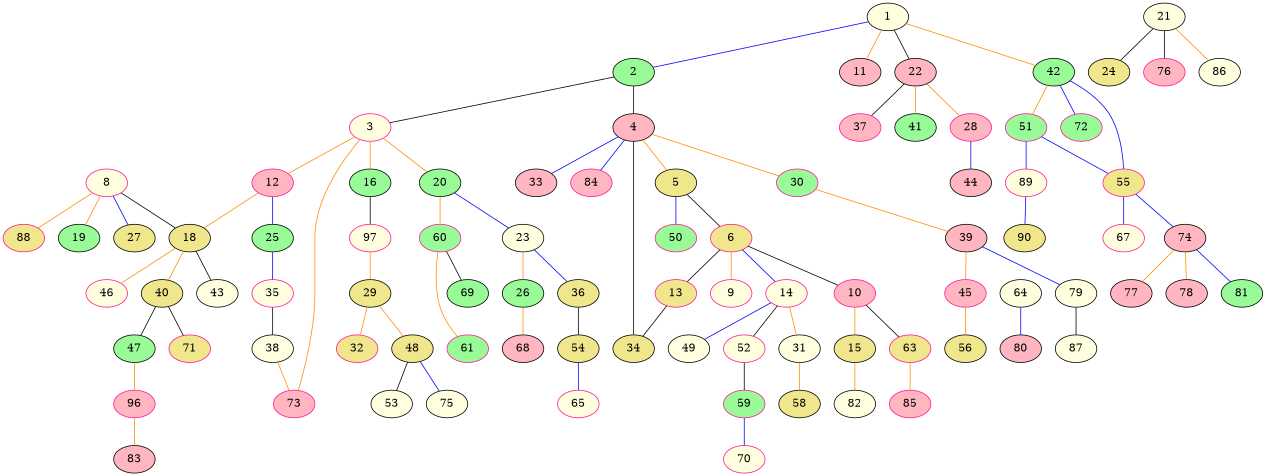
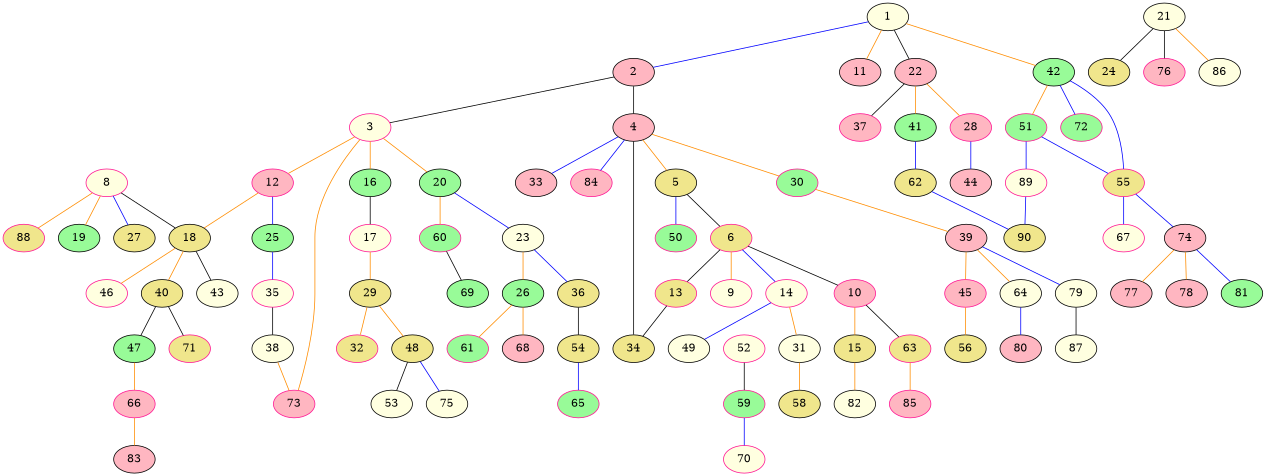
  graph {
    node [color=black fillcolor=lightyellow style=filled]
    edge [color=darkorange]
-   2 [fillcolor=palegreen]
+   2 [fillcolor=lightpink]
    1
    11 [fillcolor=lightpink]
    22 [fillcolor=lightpink]
    42 [fillcolor=palegreen]
    3 [color=deeppink]
    4 [fillcolor=lightpink]
    28 [color=deeppink fillcolor=lightpink]
    37 [color=deeppink fillcolor=lightpink]
    41 [fillcolor=palegreen]
    51 [color=deeppink fillcolor=palegreen]
    55 [color=deeppink fillcolor=khaki]
    72 [color=deeppink fillcolor=palegreen]
    12 [color=deeppink fillcolor=lightpink]
    16 [fillcolor=palegreen]
    20 [fillcolor=palegreen]
    73 [color=deeppink fillcolor=lightpink]
    5 [fillcolor=khaki]
    30 [color=deeppink fillcolor=palegreen]
    33 [fillcolor=lightpink]
    34 [fillcolor=khaki]
    84 [color=deeppink fillcolor=lightpink]
    8 [color=deeppink]
    18 [fillcolor=khaki]
    19 [fillcolor=palegreen]
    27 [fillcolor=khaki]
    88 [color=deeppink fillcolor=khaki]
    24 [fillcolor=khaki]
    21
    76 [color=deeppink fillcolor=lightpink]
    86
    44 [fillcolor=lightpink]
+   62 [fillcolor=khaki]
    89 [color=deeppink]
    67 [color=deeppink]
    74 [fillcolor=lightpink]
    25 [fillcolor=palegreen]
-   17 [color=deeppink label=97]
+   17 [color=deeppink]
    23
    60 [color=deeppink fillcolor=palegreen]
    6 [color=deeppink fillcolor=khaki]
    50 [color=deeppink fillcolor=palegreen]
    39 [fillcolor=lightpink]
    40 [fillcolor=khaki]
    43
    46 [color=deeppink]
    35 [color=deeppink]
    29 [fillcolor=khaki]
    26 [fillcolor=palegreen]
    36 [fillcolor=khaki]
    69 [fillcolor=palegreen]
    9 [color=deeppink]
    10 [color=deeppink fillcolor=lightpink]
    13 [color=deeppink fillcolor=khaki]
    14 [color=deeppink]
    45 [color=deeppink fillcolor=lightpink]
    64
    79
    15 [fillcolor=khaki]
    63 [color=deeppink fillcolor=khaki]
    31
    49
    52 [color=deeppink]
    82
    85 [color=deeppink fillcolor=lightpink]
    58 [fillcolor=khaki]
    59 [color=deeppink fillcolor=palegreen]
    47 [fillcolor=palegreen]
    71 [color=deeppink fillcolor=khaki]
    38
    70 [color=deeppink]
    32 [color=deeppink fillcolor=khaki]
    48 [fillcolor=khaki]
    53
    75
-   66 [color=deeppink fillcolor=lightpink label=96]
+   66 [color=deeppink fillcolor=lightpink]
    61 [color=deeppink fillcolor=palegreen]
    68 [fillcolor=lightpink]
    54 [fillcolor=khaki]
    90 [fillcolor=khaki]
-   65 [color=deeppink]
+   65 [color=deeppink fillcolor=palegreen]
    56 [fillcolor=khaki]
    80 [fillcolor=lightpink]
    87
    83 [fillcolor=lightpink]
    77 [fillcolor=lightpink]
    78 [fillcolor=lightpink]
    81 [fillcolor=palegreen]
    2 -- 3 [color=black]
    2 -- 4 [color=black]
    1 -- 2 [color=blue]
    1 -- 11
    1 -- 22 [color=black]
    1 -- 42
    22 -- 28
    22 -- 37 [color=black]
    22 -- 41
    42 -- 51
    42 -- 55 [color=blue]
    42 -- 72 [color=blue]
    3 -- 12
    3 -- 16
    3 -- 20
    3 -- 73
    4 -- 5
    4 -- 30
    4 -- 33 [color=blue]
    4 -- 34 [color=black]
    4 -- 84 [color=blue]
    28 -- 44 [color=blue]
+   41 -- 62 [color=blue]
    51 -- 55 [color=blue]
    51 -- 89 [color=blue]
    55 -- 67 [color=blue]
    55 -- 74 [color=blue]
    12 -- 18
    12 -- 25 [color=blue]
    16 -- 17 [color=black]
    20 -- 23 [color=blue]
    20 -- 60
    5 -- 6 [color=black]
    5 -- 50 [color=blue]
    30 -- 39
    8 -- 18 [color=black]
    8 -- 19
    8 -- 27 [color=blue]
    8 -- 88
    18 -- 40
    18 -- 43 [color=black]
    18 -- 46
    21 -- 24 [color=black]
    21 -- 76 [color=black]
    21 -- 86
+   62 -- 90 [color=blue]
    89 -- 90 [color=blue]
    74 -- 77
    74 -- 78
    74 -- 81 [color=blue]
    25 -- 35 [color=blue]
    17 -- 29
    23 -- 26
    23 -- 36 [color=blue]
    60 -- 69 [color=black]
    6 -- 9
    6 -- 10 [color=black]
    6 -- 13 [color=black]
    6 -- 14 [color=blue]
    39 -- 45
+   39 -- 64
    39 -- 79 [color=blue]
    40 -- 47 [color=black]
    40 -- 71 [color=black]
    35 -- 38 [color=black]
    29 -- 32
    29 -- 48
-   60 -- 61
+   26 -- 61
    26 -- 68
    36 -- 54 [color=black]
    10 -- 15
    10 -- 63 [color=black]
    13 -- 34 [color=black]
    14 -- 31
    14 -- 49 [color=blue]
-   14 -- 52 [color=black]
    45 -- 56
    64 -- 80 [color=blue]
    79 -- 87 [color=black]
    15 -- 82
    63 -- 85
    31 -- 58
    52 -- 59 [color=black]
    59 -- 70 [color=blue]
    47 -- 66
    38 -- 73
    48 -- 53 [color=black]
    48 -- 75 [color=blue]
    66 -- 83
    54 -- 65 [color=blue]
  }
